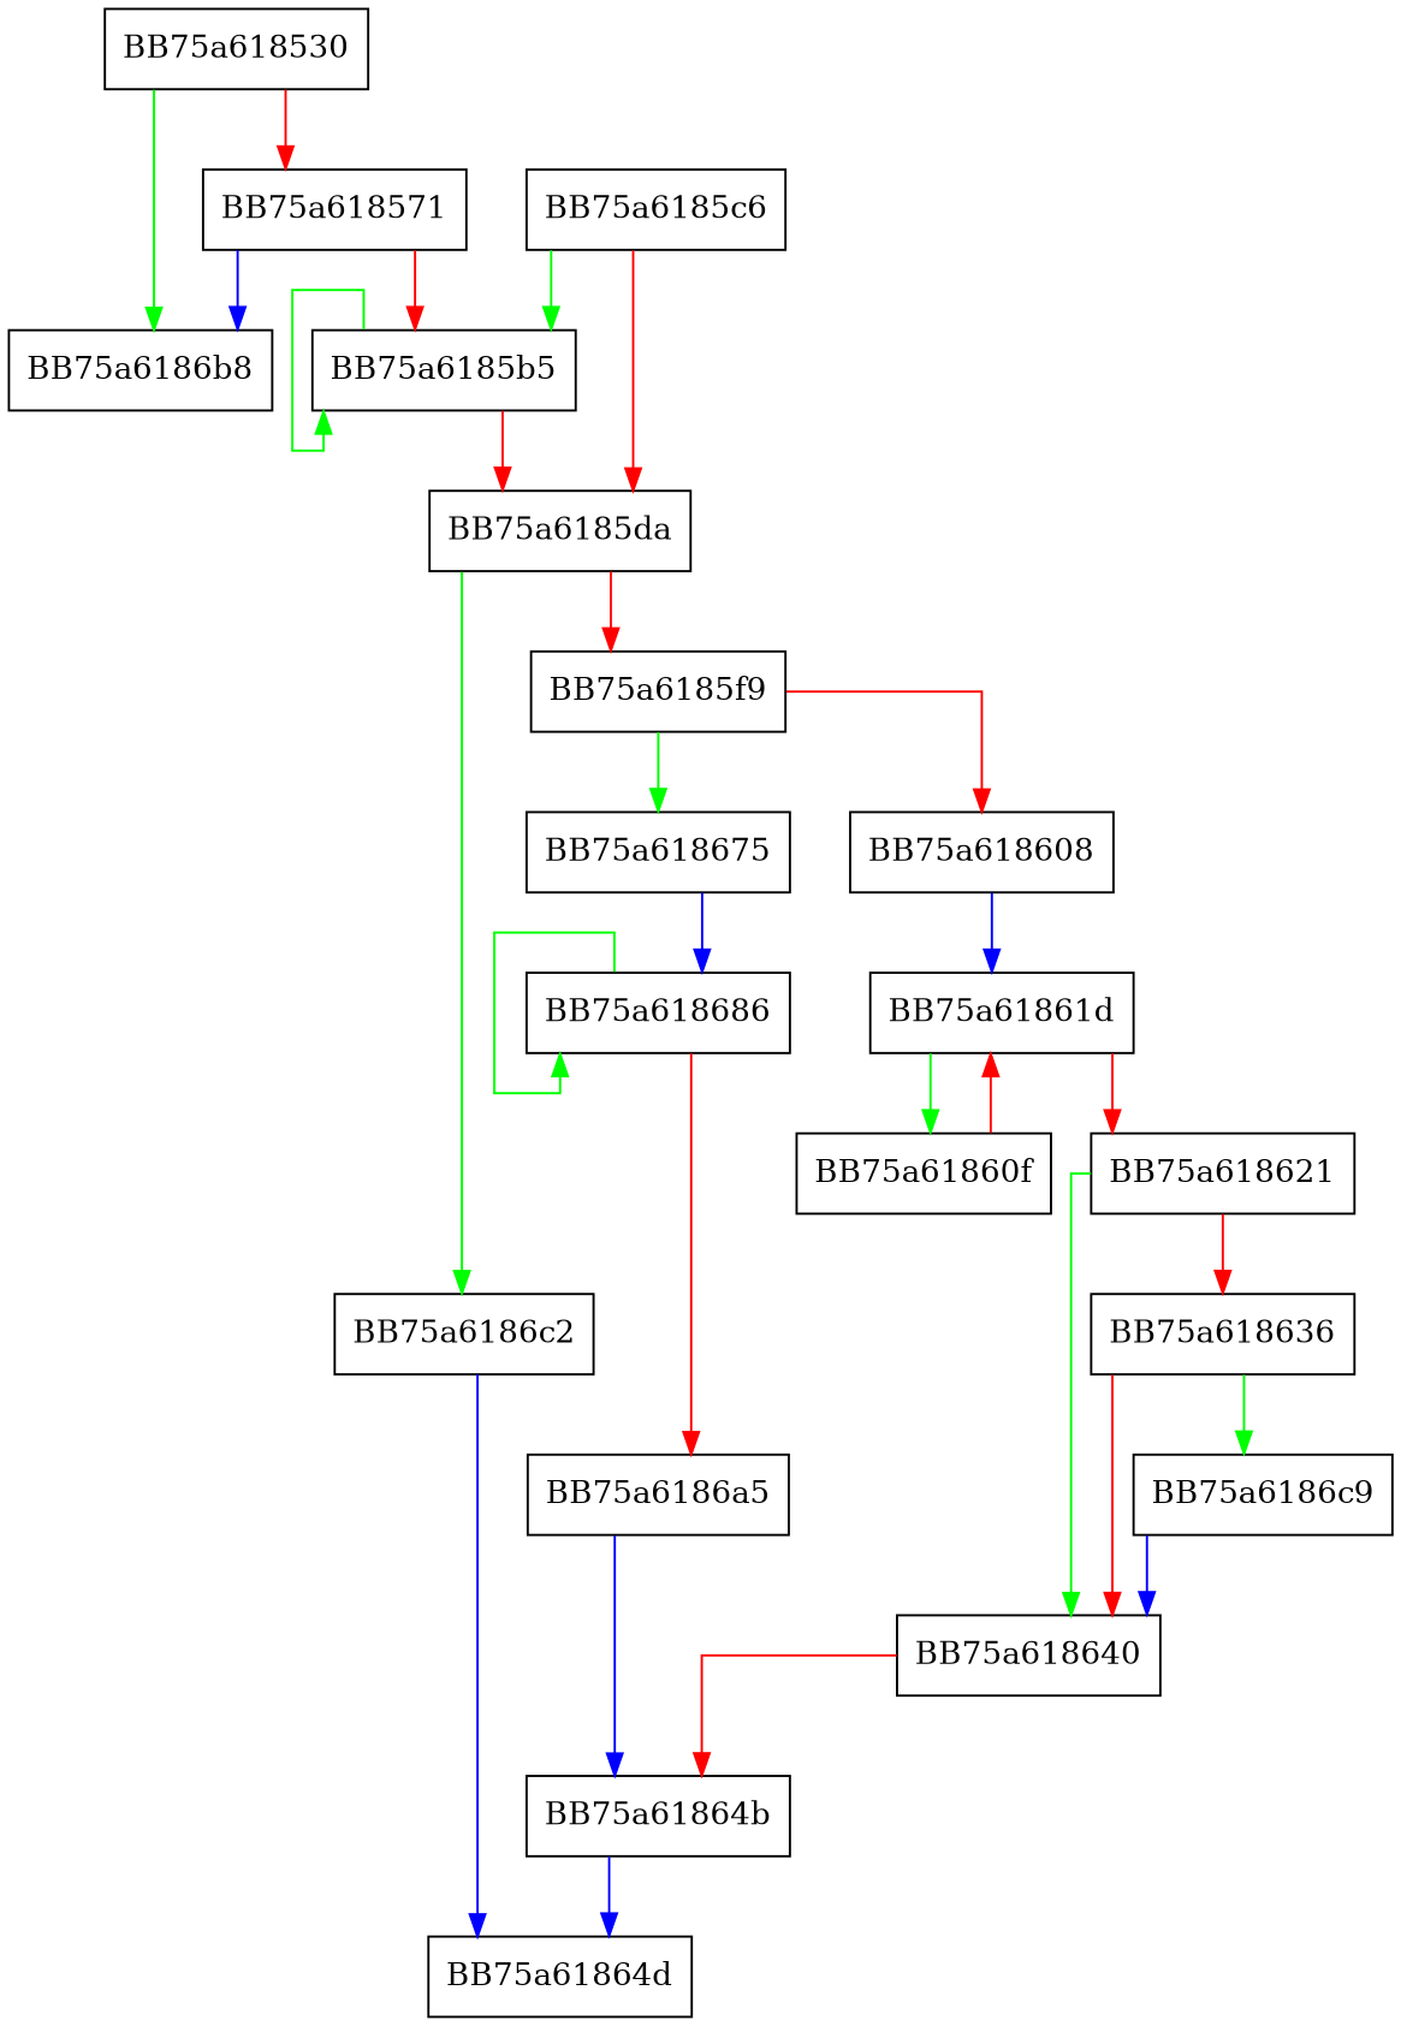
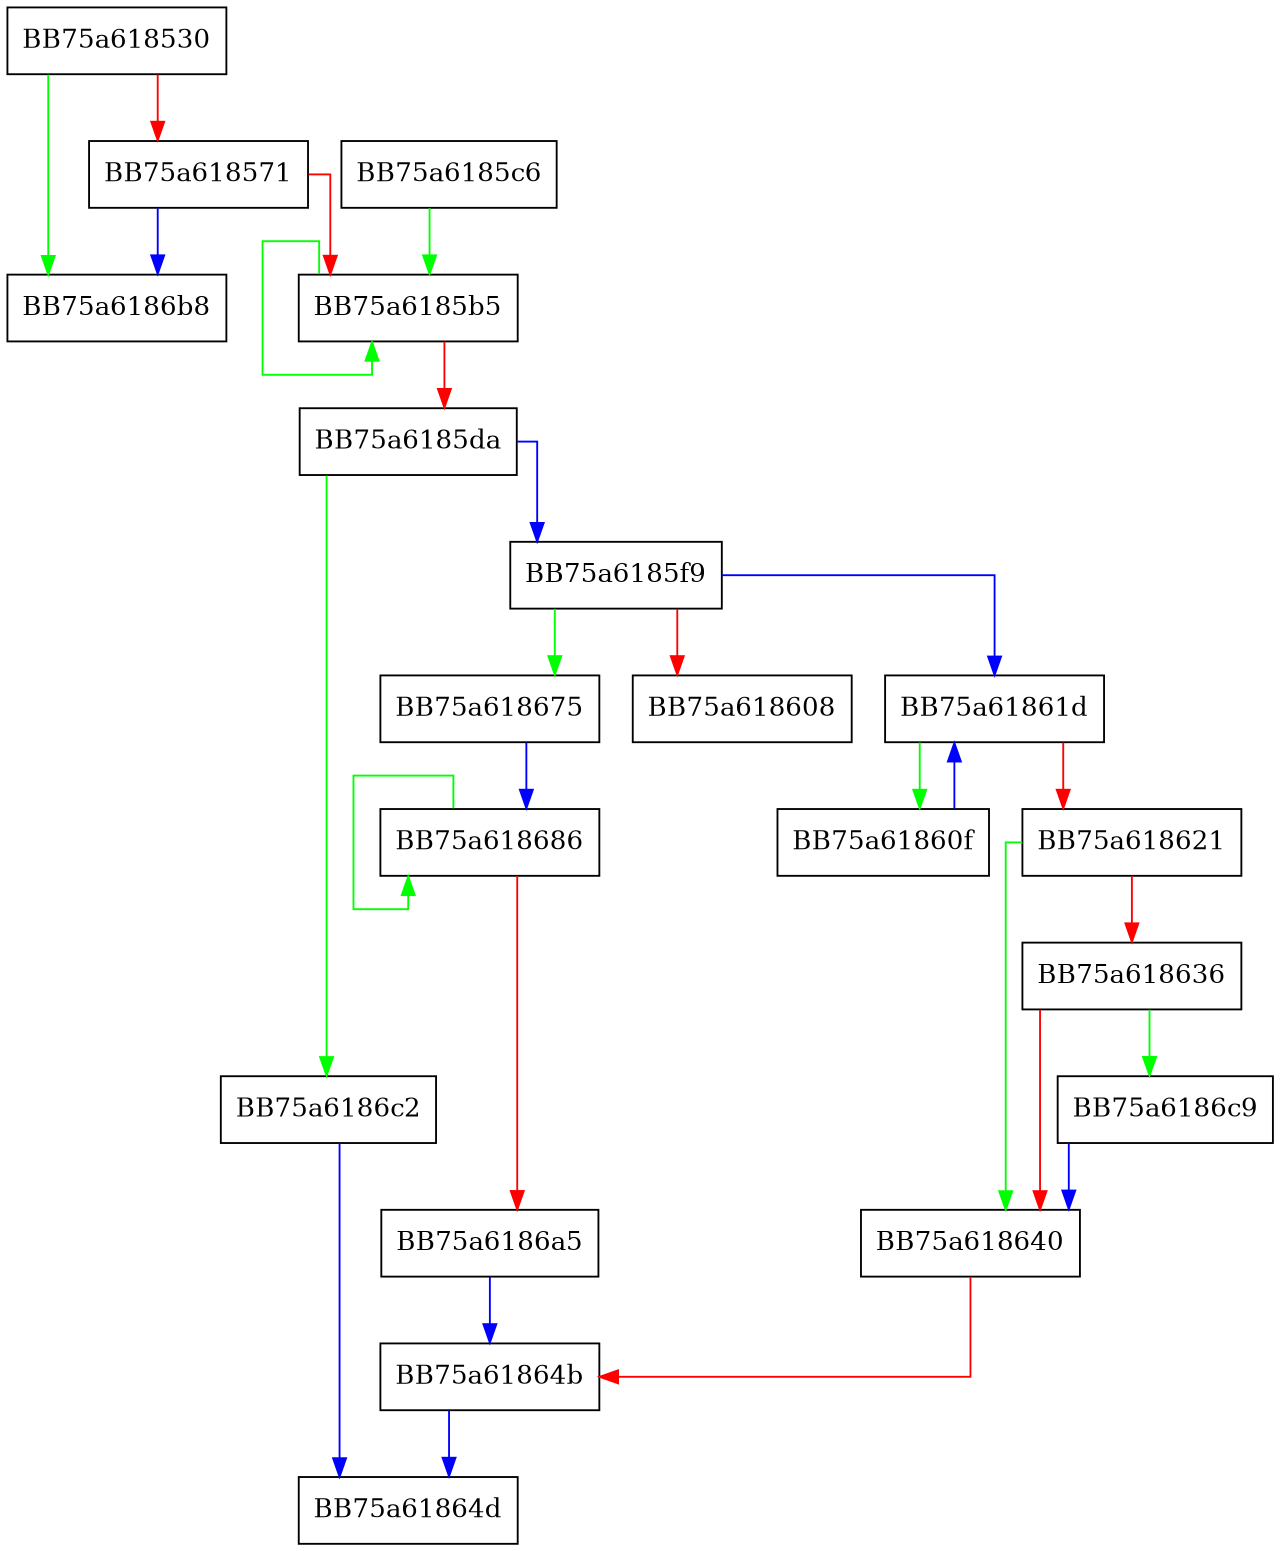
  digraph {
    splines=ortho
    node [shape=box]
    edge [color=red]
    BB75a618530
    BB75a6186b8
    BB75a618571
    BB75a6185b5
    BB75a6185da
    BB75a6185c6
    BB75a6186c2
    BB75a6185f9
    BB75a61864d
    BB75a618675
    BB75a618608
    BB75a618686
    BB75a61861d
    BB75a6186a5
    BB75a61860f
    BB75a618621
    BB75a618640
    BB75a618636
    BB75a61864b
    BB75a6186c9
    BB75a618530 -> BB75a6186b8 [color=green]
    BB75a618530 -> BB75a618571
    BB75a618571 -> BB75a6186b8 [color=blue]
    BB75a618571 -> BB75a6185b5
    BB75a6185b5 -> BB75a6185b5 [color=green]
    BB75a6185b5 -> BB75a6185da
    BB75a6185da -> BB75a6186c2 [color=green]
-   BB75a6185da -> BB75a6185f9
+   BB75a6185da -> BB75a6185f9 [color=blue]
    BB75a6185c6 -> BB75a6185b5 [color=green]
-   BB75a6185c6 -> BB75a6185da
    BB75a6186c2 -> BB75a61864d [color=blue]
    BB75a6185f9 -> BB75a618675 [color=green]
    BB75a6185f9 -> BB75a618608
    BB75a618675 -> BB75a618686 [color=blue]
-   BB75a618608 -> BB75a61861d [color=blue]
+   BB75a6185f9 -> BB75a61861d [color=blue]
    BB75a618686 -> BB75a618686 [color=green]
    BB75a618686 -> BB75a6186a5
    BB75a61861d -> BB75a61860f [color=green]
    BB75a61861d -> BB75a618621
    BB75a6186a5 -> BB75a61864b [color=blue]
-   BB75a61860f -> BB75a61861d
+   BB75a61860f -> BB75a61861d [color=blue]
    BB75a618621 -> BB75a618640 [color=green]
    BB75a618621 -> BB75a618636
    BB75a618640 -> BB75a61864b
    BB75a618636 -> BB75a618640
    BB75a618636 -> BB75a6186c9 [color=green]
    BB75a61864b -> BB75a61864d [color=blue]
    BB75a6186c9 -> BB75a618640 [color=blue]
  }
